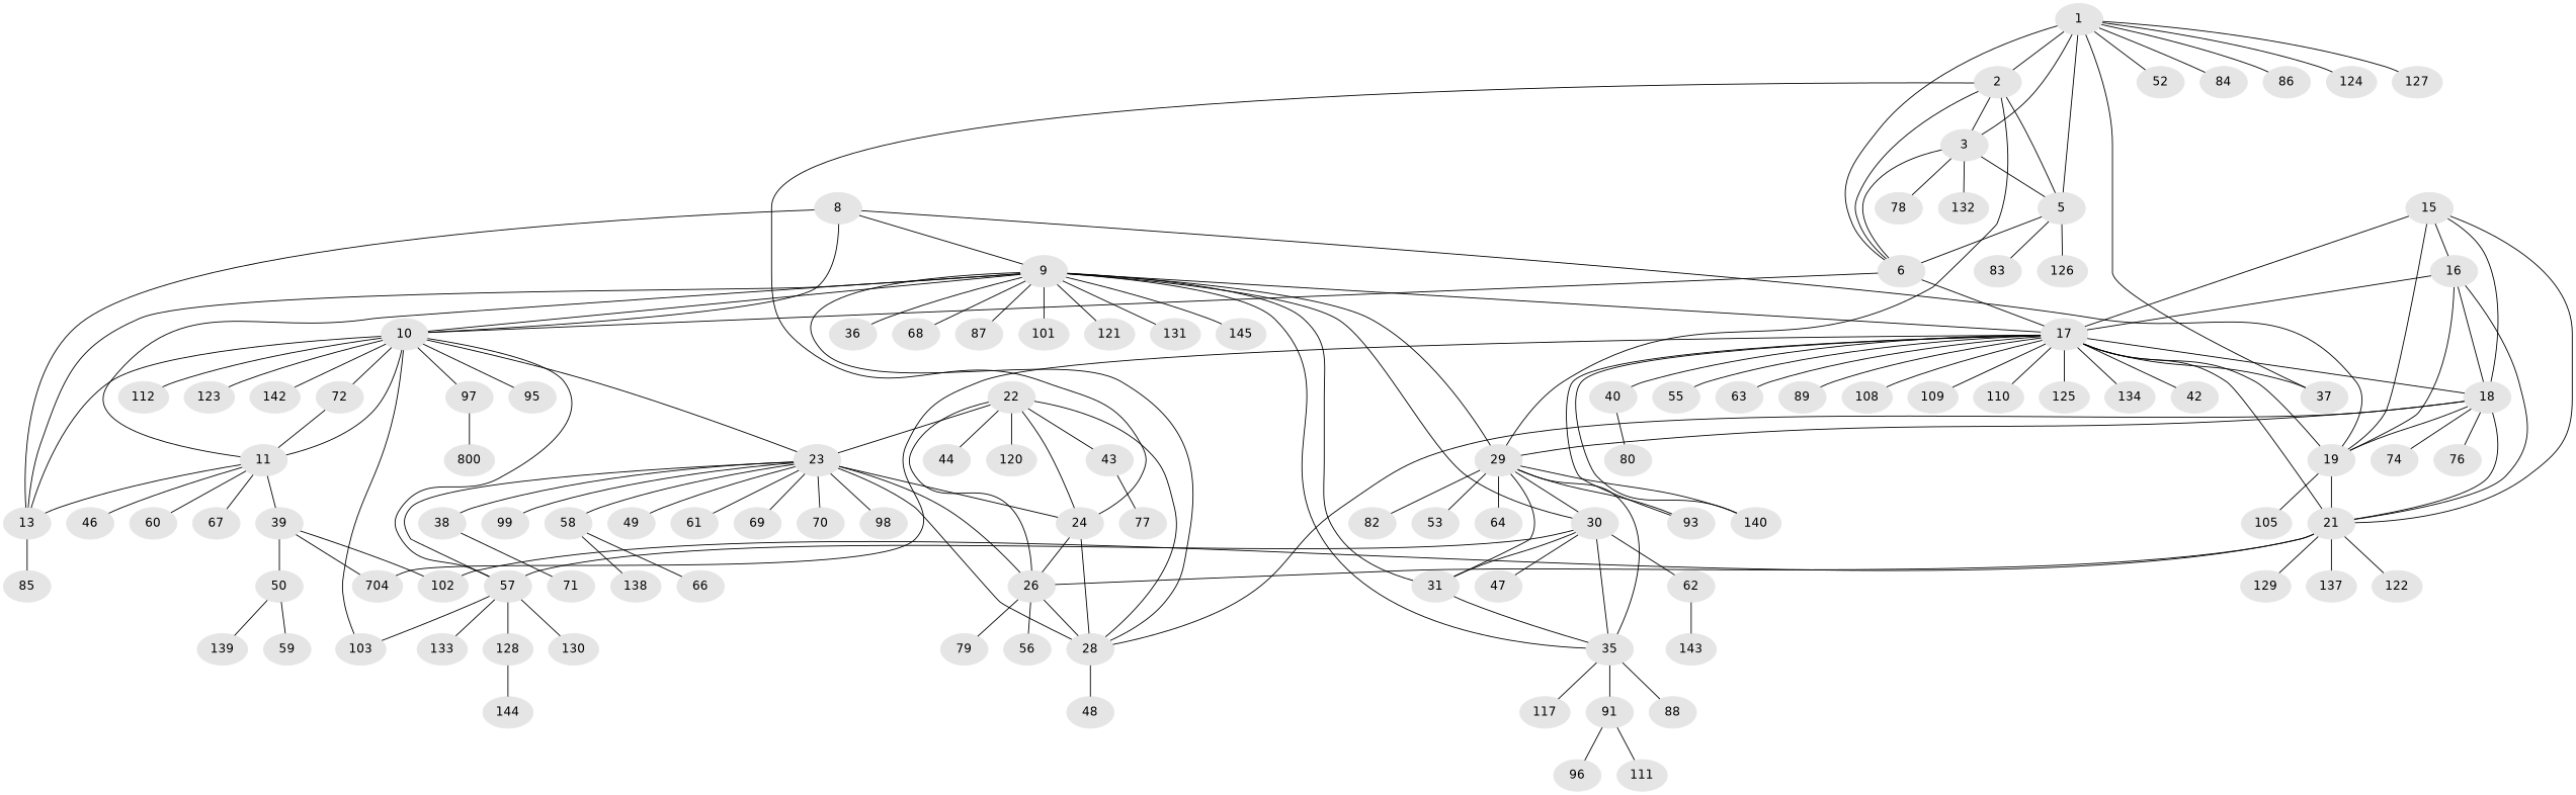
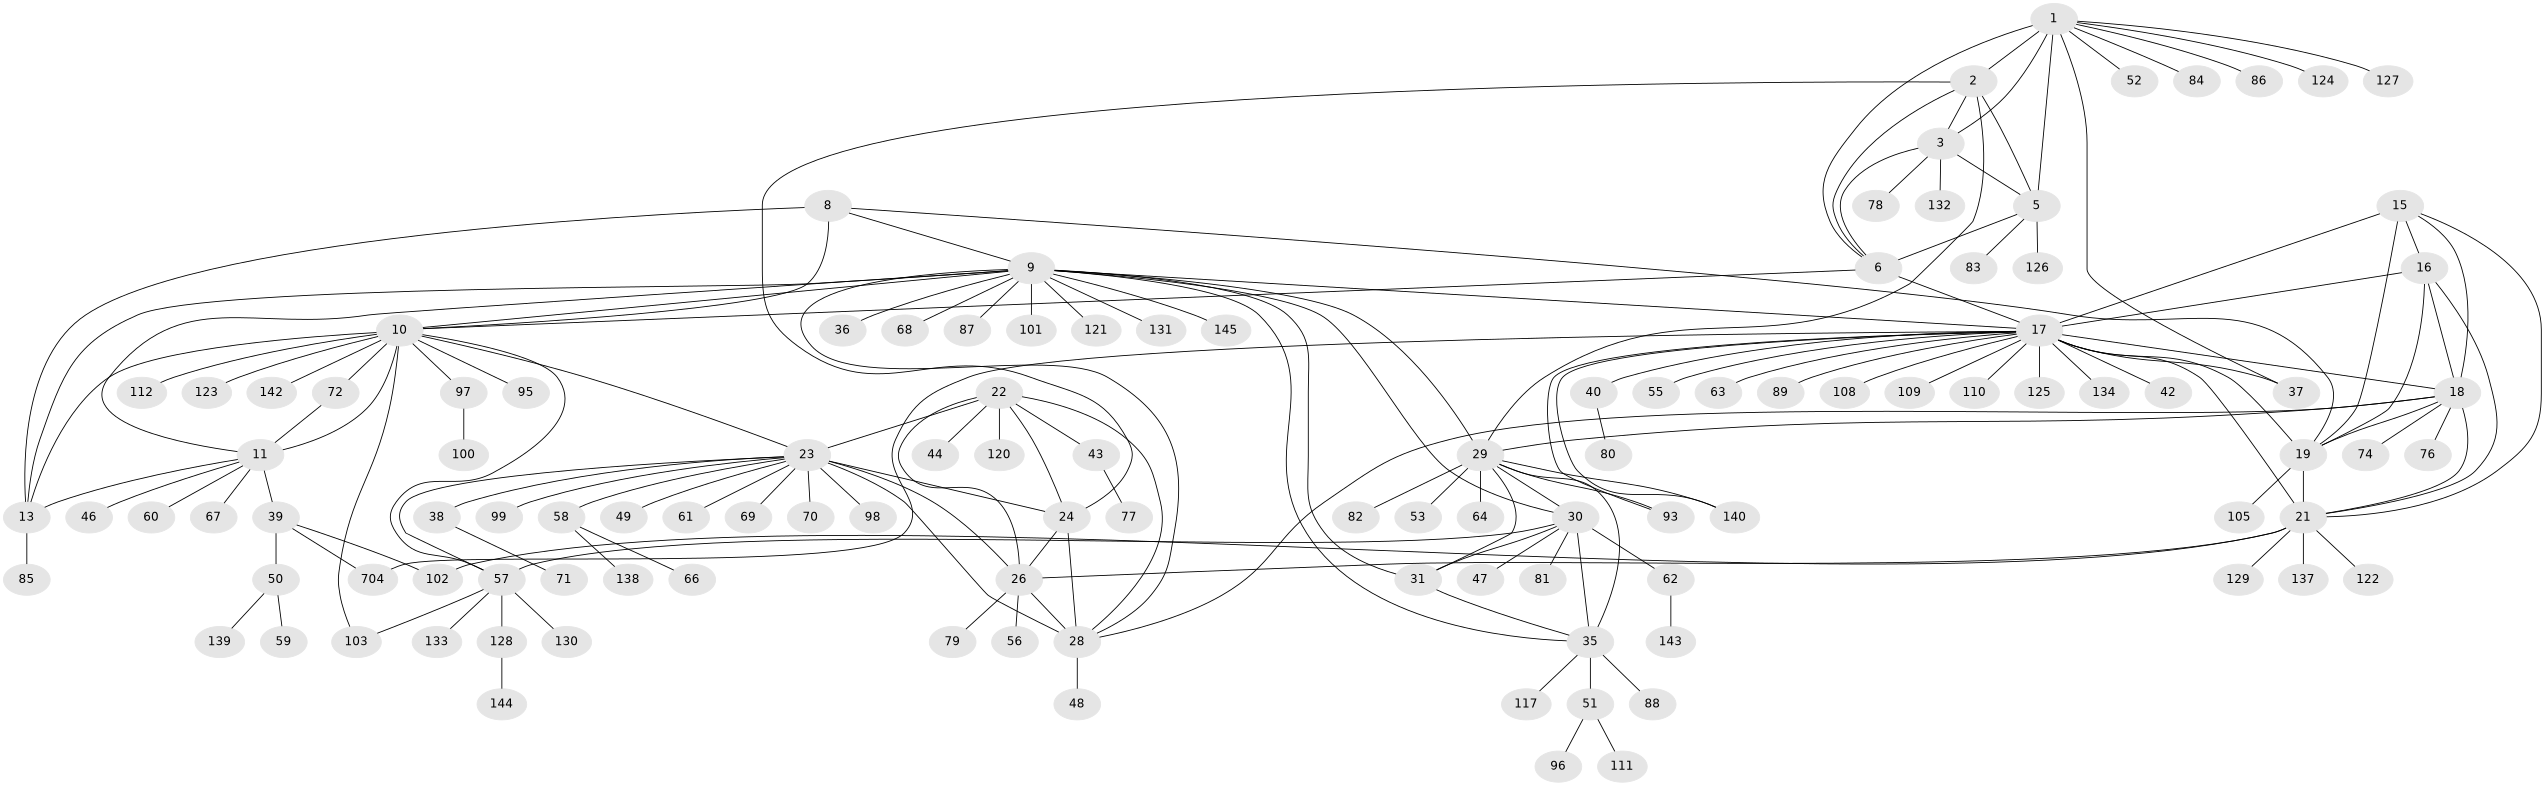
  graph {
    fontname="DejaVu Sans"
    node [color=gray90 fontname="DejaVu Sans" style=filled]
    edge [fontname="DejaVu Sans"]
    1 [super="+4"]
    2 [super="+54"]
    3 [super="+115"]
    5 [super="+7"]
    6
    37
    52
    84 [super="+90"]
    86
    124
    127
    24 [super="+27"]
    29 [super="+32"]
    78
    132
    83
    126
    10 [super="+14"]
    17 [super="+20"]
    28 [super="+41"]
    26 [super="+91"]
    30 [super="+33"]
    31
    35 [super="+119"]
    93
    140
    53
    64
    82
    11 [super="+12"]
    13 [super="+113"]
    23 [super="+25"]
    57 [super="+75"]
    72
    95
    97
    103 [super="+106"]
    112
    123
    142
    19
    18 [super="+107"]
    21 [super="+94"]
    40
    42
    55
    63
    89
    n49 [label=704]
    108
    109
    110 [super="+135"]
    125
    134
    8 [super="+65"]
    9 [super="+34"]
    36
    68
    87
    101
    121
    131
    145
    39
    46
    60
    67
    85
    105 [super="+116"]
    48 [super="+141"]
    47
    62
-   51 [super="+136" label=91]
+   81
+   51 [super="+136"]
    88
    117
    38 [super="+92"]
    49
    58 [super="+118"]
    61
    69 [super="+114"]
    70
    98
    99
    128
    130
    133
-   100 [label=800]
+   100
    102
    50
    15 [super="+73"]
    16
    74
    76
    122
    129
    137
    80
    56
    79
    22 [super="+45"]
    43
    44
    120
    77
    71
    66
    138
    143
    96
    111
    59
    139
    144
    1 -- 2 [weight=2]
    1 -- 3 [weight=2]
    1 -- 5 [weight=4]
    1 -- 6 [weight=2]
    1 -- 37
    1 -- 52
    1 -- 84
    1 -- 86
    1 -- 124
    1 -- 127
    2 -- 3
    2 -- 5 [weight=2]
    2 -- 6
    2 -- 24
    2 -- 29
    3 -- 5 [weight=2]
    3 -- 6
    3 -- 78
    3 -- 132
    5 -- 6 [weight=2]
    5 -- 83
    5 -- 126
    6 -- 10
    6 -- 17
    24 -- 28 [weight=2]
    24 -- 26 [weight=2]
    29 -- 30 [weight=4]
    29 -- 31 [weight=2]
    29 -- 35 [weight=2]
    29 -- 93
    29 -- 140
    29 -- 53
    29 -- 64
    29 -- 82
    10 -- 11 [weight=4]
    10 -- 13 [weight=2]
    10 -- 23
    10 -- 57
    10 -- 72
    10 -- 95
    10 -- 97
    10 -- 103
    10 -- 112
    10 -- 123
    10 -- 142
    17 -- 37
    17 -- 93
    17 -- 140
    17 -- 19 [weight=2]
    17 -- 18 [weight=2]
    17 -- 21 [weight=2]
    17 -- 40
    17 -- 42
    17 -- 55
    17 -- 63
    17 -- 89
    17 -- n49
    17 -- 108
    17 -- 109
    17 -- 110
    17 -- 125
    17 -- 134
    28 -- 48
    26 -- 28
    26 -- 56
    26 -- 79
    30 -- 31 [weight=2]
    30 -- 35 [weight=2]
    30 -- 57
    30 -- 47
    30 -- 62
+   30 -- 81
    31 -- 35
    35 -- 51
    35 -- 88
    35 -- 117
    11 -- 13 [weight=2]
    11 -- 39
    11 -- 46
    11 -- 60
    11 -- 67
    13 -- 85
    23 -- 24 [weight=4]
    23 -- 28 [weight=2]
    23 -- 26 [weight=2]
    23 -- 57
    23 -- 38
    23 -- 49
    23 -- 58
    23 -- 61
    23 -- 69
    23 -- 70
    23 -- 98
    23 -- 99
    57 -- 103
    57 -- 128
    57 -- 130
    57 -- 133
    72 -- 11 [weight=2]
    97 -- 100
    19 -- 21
    19 -- 105
    18 -- 29
    18 -- 28
    18 -- 19
    18 -- 21
    18 -- 74
    18 -- 76
    21 -- 26
    21 -- 102
    21 -- 122
    21 -- 129
    21 -- 137
    40 -- 80
    8 -- 10 [weight=2]
    8 -- 13
    8 -- 19
    8 -- 9
    9 -- 29 [weight=2]
    9 -- 10 [weight=2]
    9 -- 17
    9 -- 28
    9 -- 30 [weight=2]
    9 -- 31
    9 -- 35
    9 -- 11 [weight=2]
    9 -- 13
    9 -- 36
    9 -- 68
    9 -- 87
    9 -- 101
    9 -- 121
    9 -- 131
    9 -- 145
    39 -- n49
    39 -- 102
    39 -- 50
    62 -- 143
    51 -- 96
    51 -- 111
    38 -- 71
    58 -- 66
    58 -- 138
    128 -- 144
    50 -- 59
    50 -- 139
    15 -- 17 [weight=2]
    15 -- 19
    15 -- 18
    15 -- 21
    15 -- 16
    16 -- 17 [weight=2]
    16 -- 19
    16 -- 18
    16 -- 21
    22 -- 24 [weight=2]
    22 -- 28
    22 -- 26
    22 -- 23 [weight=2]
    22 -- 43
    22 -- 44
    22 -- 120
    43 -- 77
  }
